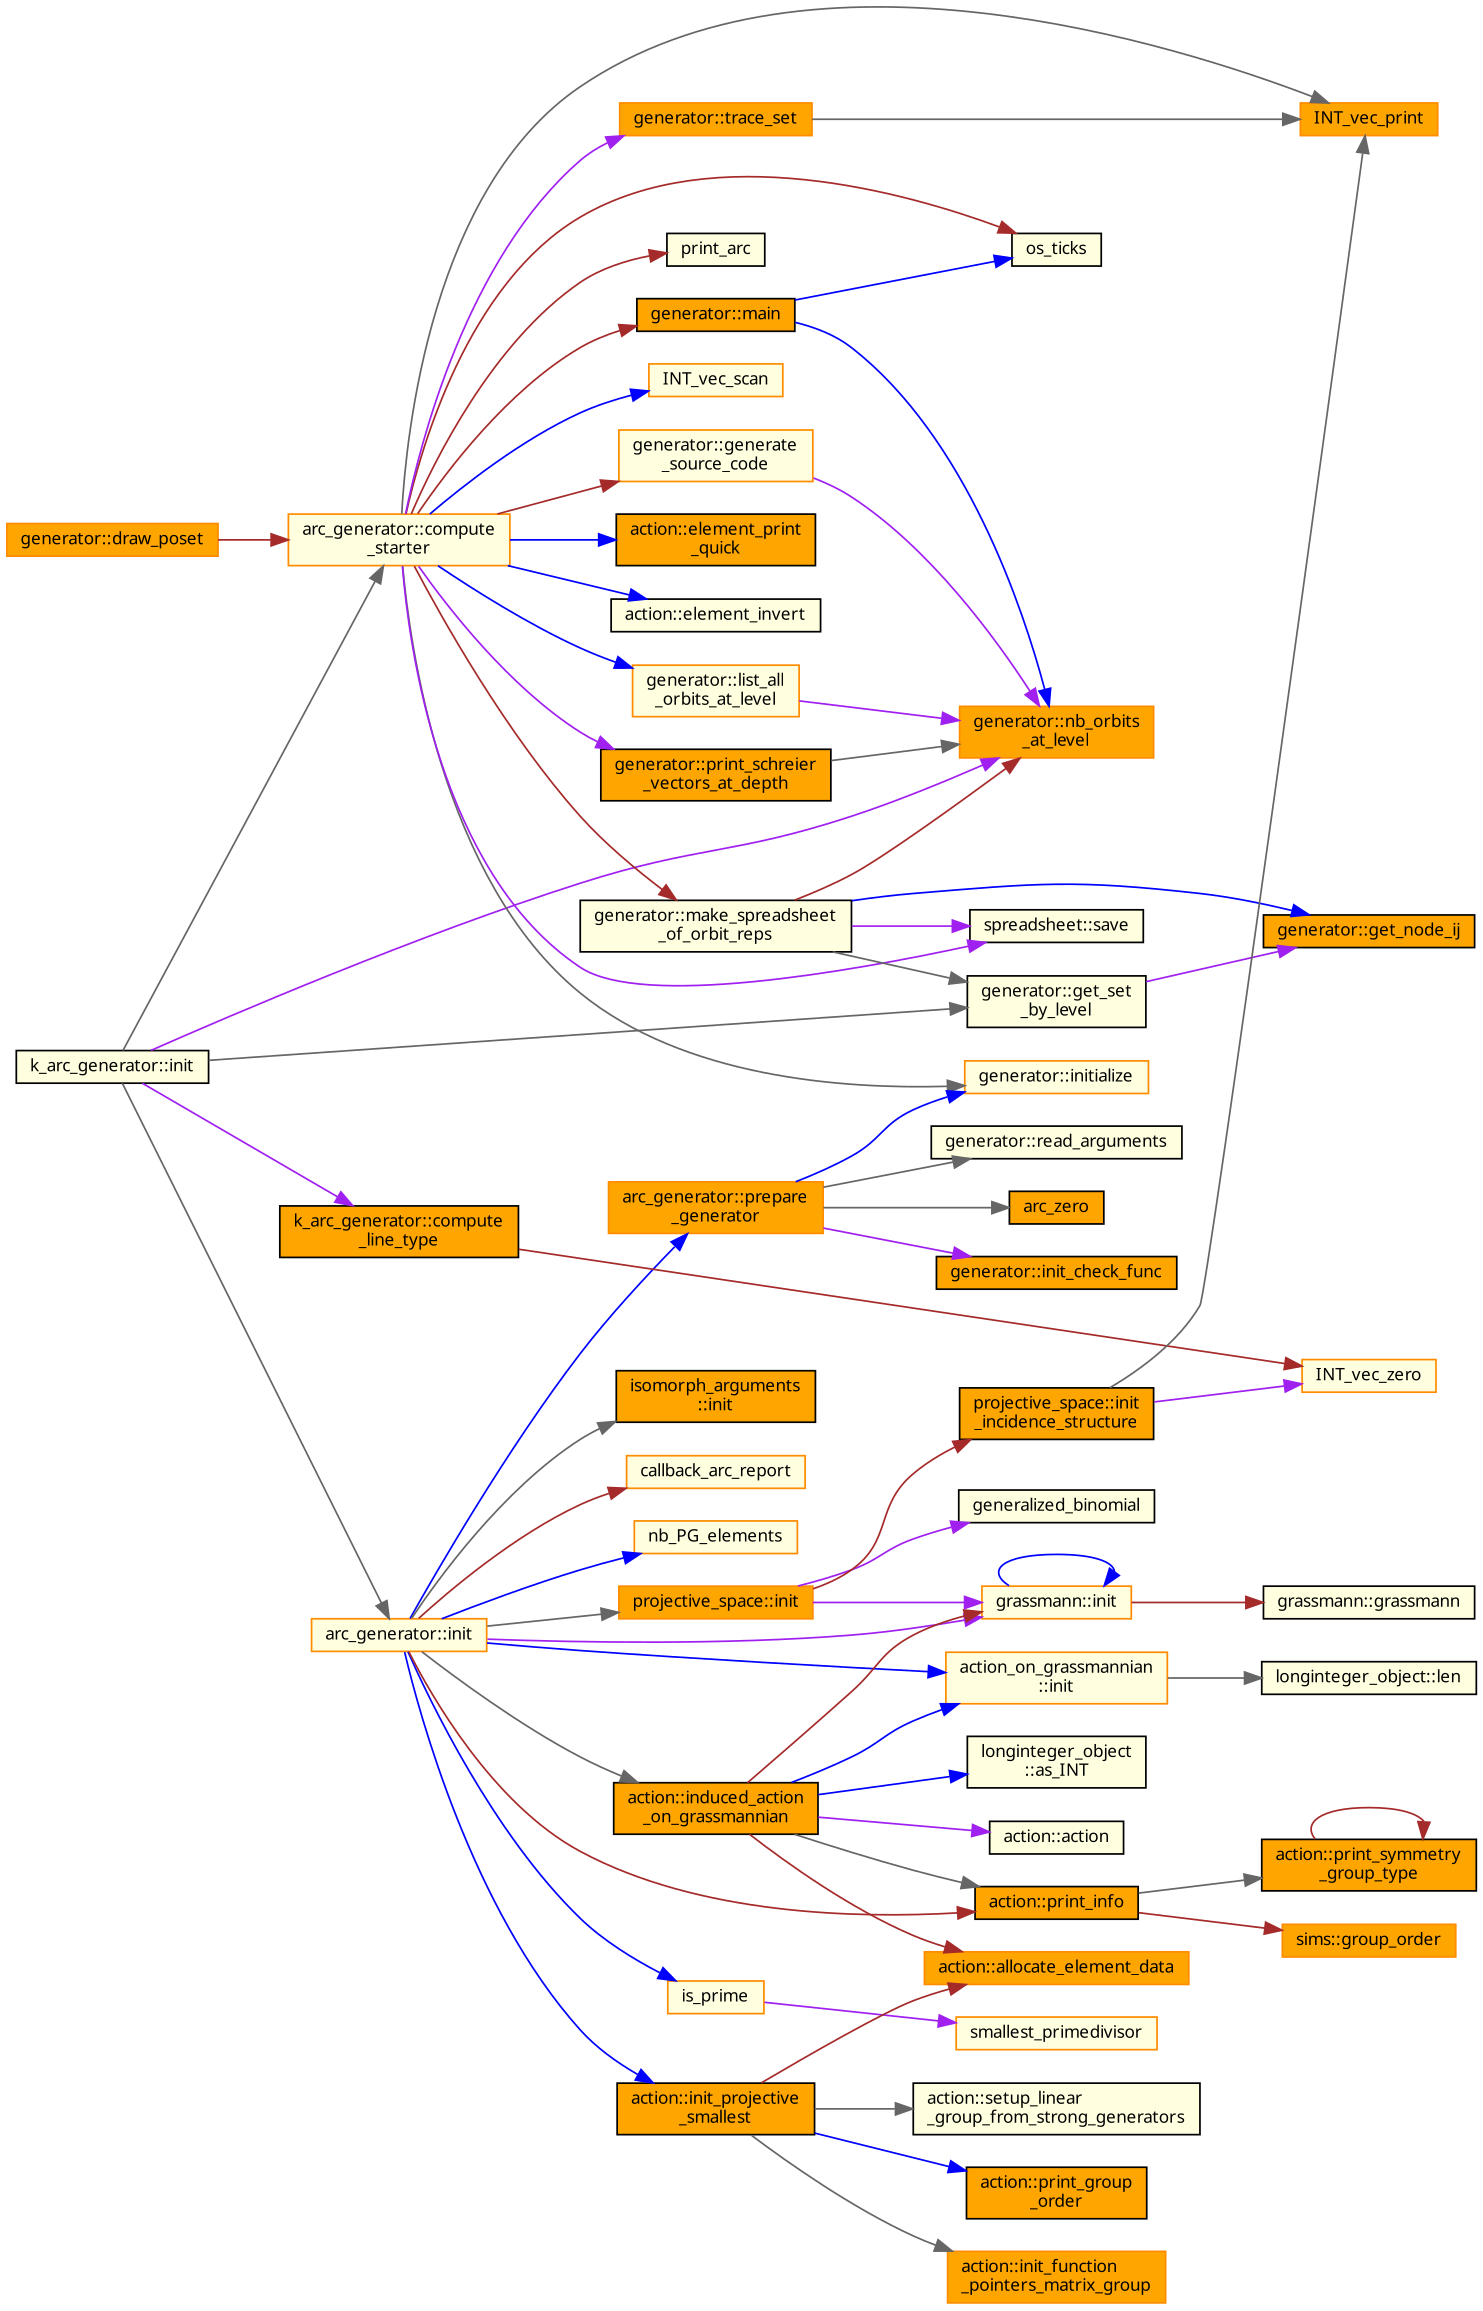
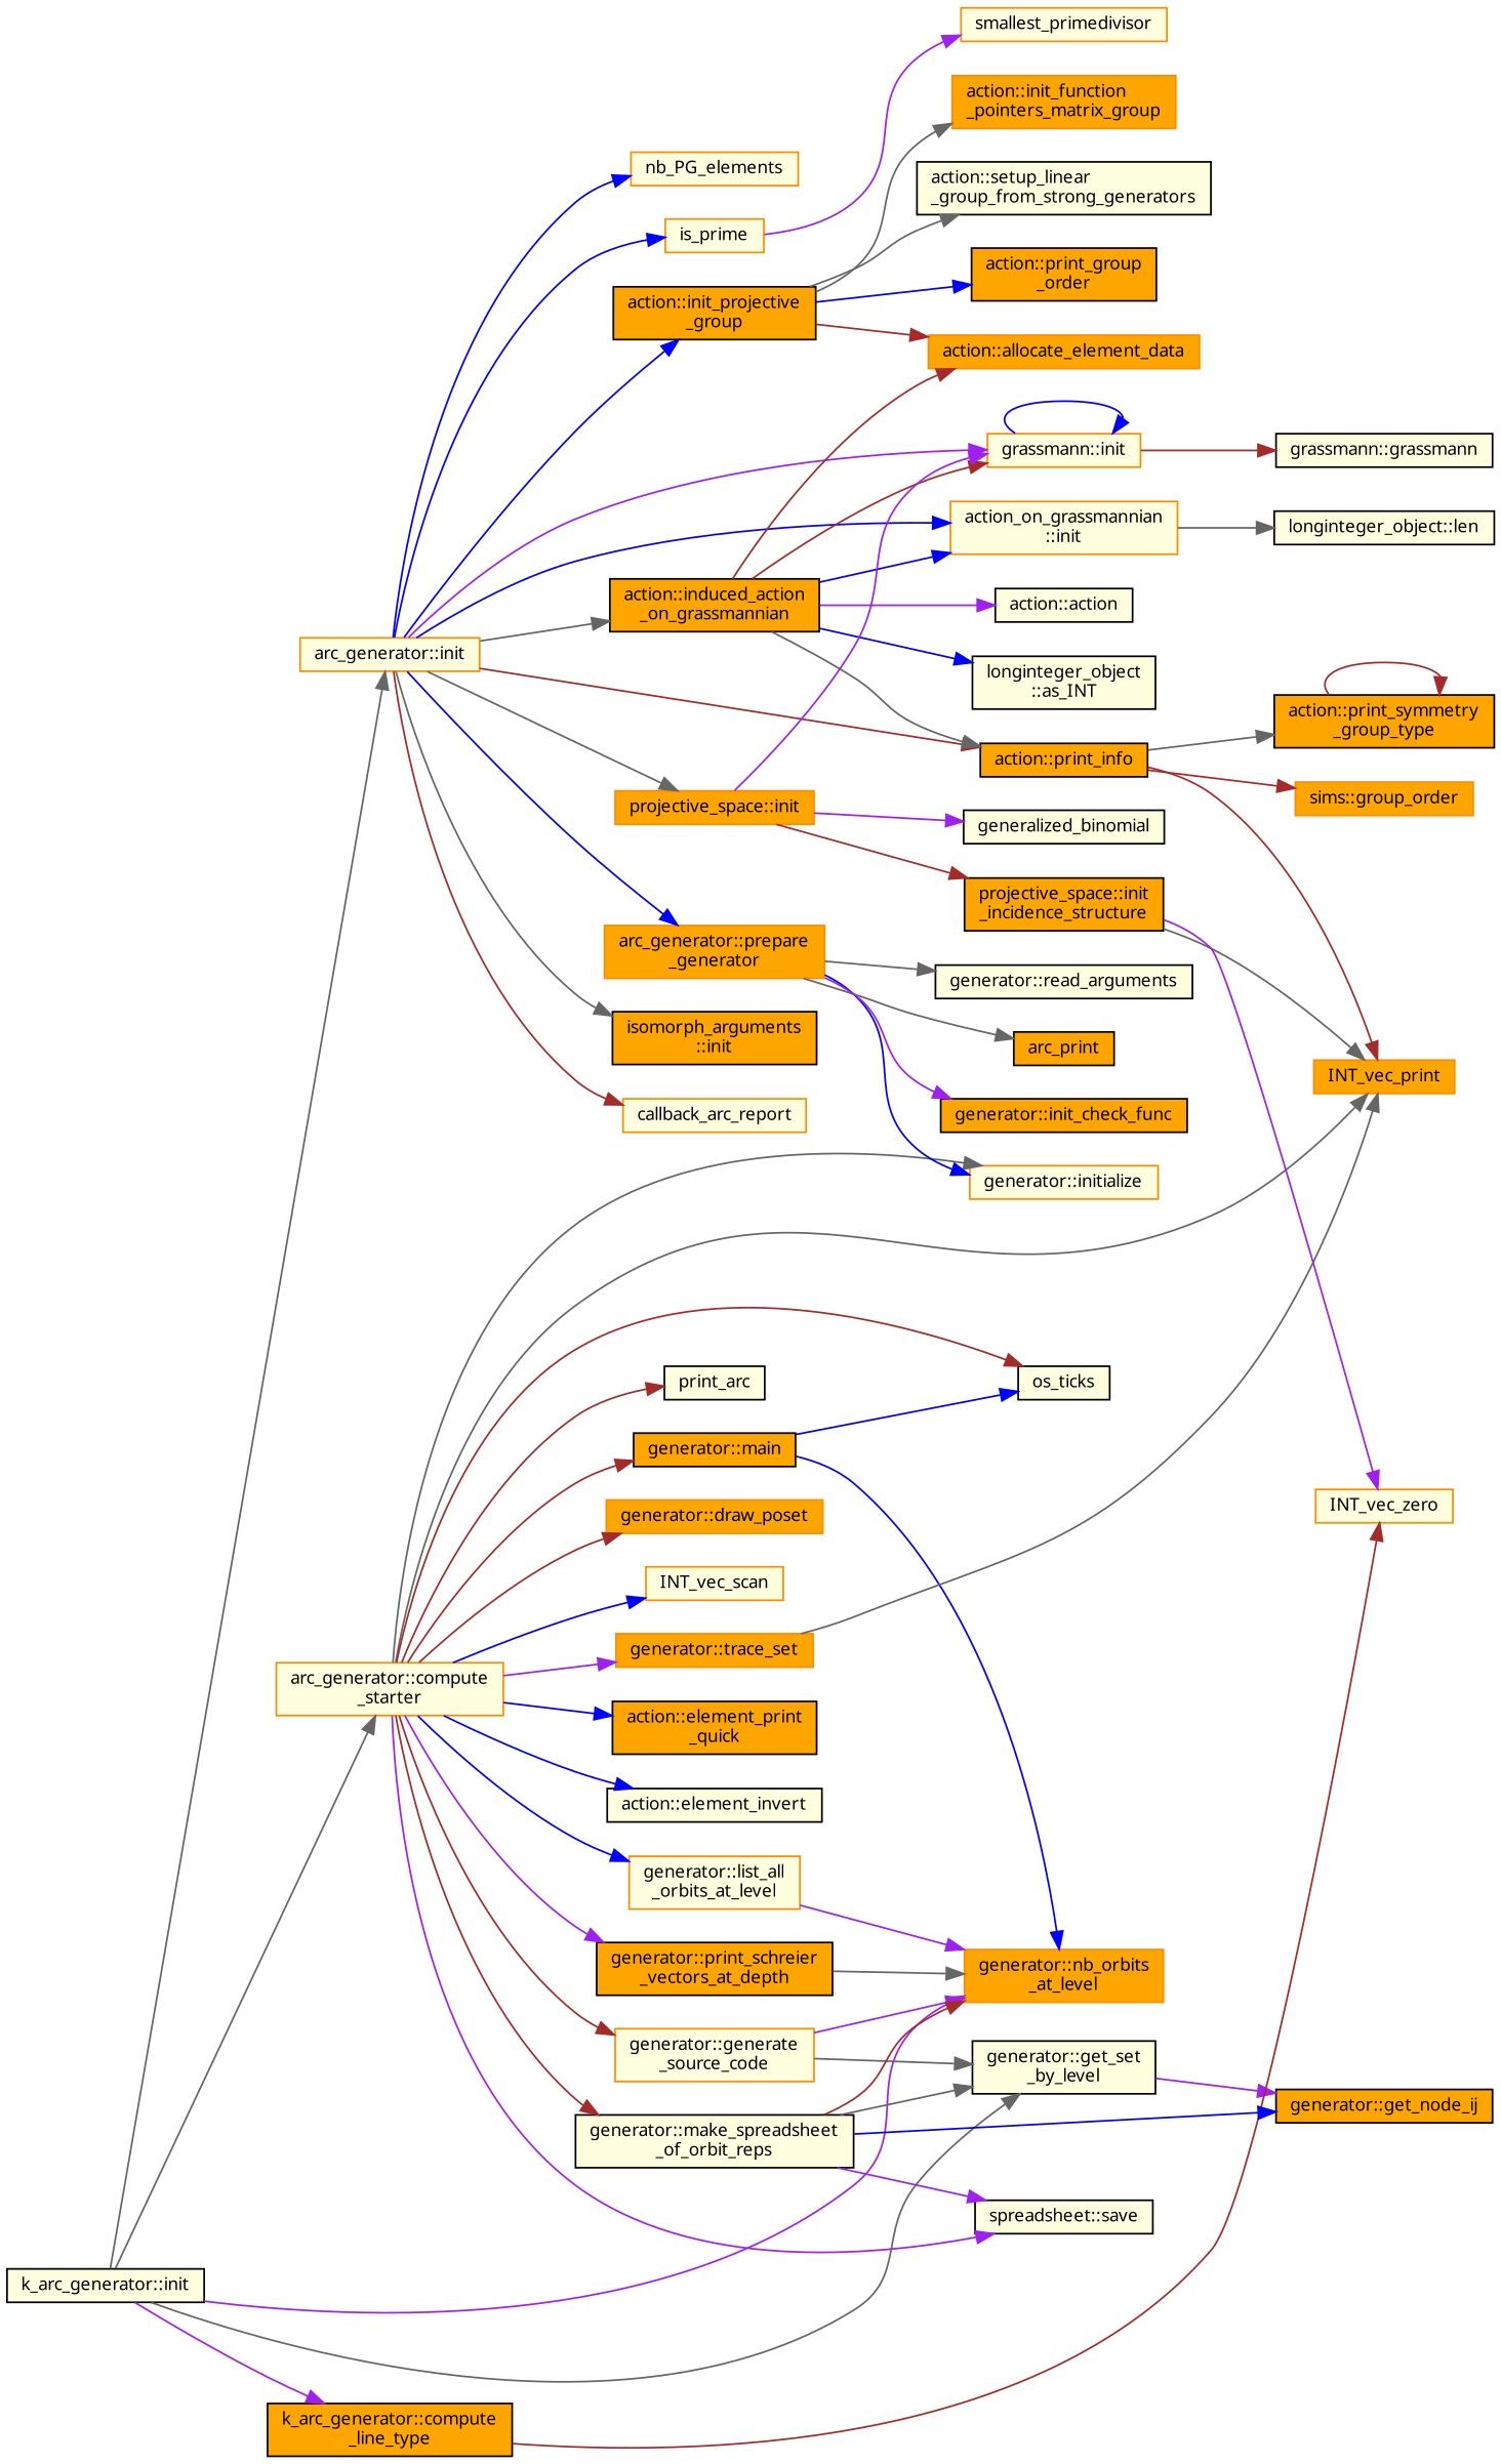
  digraph {
    fontname="Noto Sans"
    rankdir=LR
    node [color=black fillcolor=lightyellow fontname="Noto Sans" fontsize=10 shape=record style=filled]
    edge [color=gray40 fontname="Noto Sans" fontsize=10 labelfontname=Helvetica labelfontsize=10 style=solid]
    n1 [fontcolor=black height=0.2 label="k_arc_generator::init" width=0.4]
    n2 [color=darkorange height=0.2 label="arc_generator::init" width=0.4]
    n3 [color=darkorange height=0.2 label="arc_generator::compute\l_starter" width=0.4]
    n4 [color=darkorange fillcolor=orange height=0.2 label="generator::nb_orbits\l_at_level" width=0.4]
    n5 [height=0.2 label="generator::get_set\l_by_level" width=0.4]
    n6 [fillcolor=orange height=0.2 label="k_arc_generator::compute\l_line_type" width=0.4]
    n7 [color=darkorange height=0.2 label=nb_PG_elements width=0.4]
    n8 [color=darkorange height=0.2 label=is_prime width=0.4]
-   n9 [fillcolor=orange height=0.2 label="action::init_projective\l_smallest" width=0.4]
+   n9 [fillcolor=orange height=0.2 label="action::init_projective\l_group" width=0.4]
    n10 [color=darkorange height=0.2 label="grassmann::init" width=0.4]
    n11 [color=darkorange height=0.2 label="action_on_grassmannian\l::init" width=0.4]
    n12 [fillcolor=orange height=0.2 label="action::induced_action\l_on_grassmannian" width=0.4]
    n13 [fillcolor=orange height=0.2 label="action::print_info" width=0.4]
    n14 [color=darkorange fillcolor=orange height=0.2 label="projective_space::init" width=0.4]
    n15 [color=darkorange fillcolor=orange height=0.2 label="arc_generator::prepare\l_generator" width=0.4]
    n16 [fillcolor=orange height=0.2 label="isomorph_arguments\l::init" width=0.4]
    n17 [color=darkorange height=0.2 label=callback_arc_report width=0.4]
    n18 [color=darkorange fillcolor=orange height=0.2 label=INT_vec_print width=0.4]
    n19 [color=darkorange height=0.2 label="generator::initialize" width=0.4]
    n20 [height=0.2 label=os_ticks width=0.4]
    n21 [height=0.2 label=print_arc width=0.4]
    n22 [fillcolor=orange height=0.2 label="generator::main" width=0.4]
    n23 [color=darkorange fillcolor=orange height=0.2 label="generator::draw_poset" width=0.4]
    n24 [color=darkorange height=0.2 label=INT_vec_scan width=0.4]
    n25 [color=darkorange fillcolor=orange height=0.2 label="generator::trace_set" width=0.4]
    n26 [fillcolor=orange height=0.2 label="action::element_print\l_quick" width=0.4]
    n27 [height=0.2 label="action::element_invert" width=0.4]
    n28 [color=darkorange height=0.2 label="generator::generate\l_source_code" width=0.4]
    n29 [color=darkorange height=0.2 label="generator::list_all\l_orbits_at_level" width=0.4]
    n30 [height=0.2 label="generator::make_spreadsheet\l_of_orbit_reps" width=0.4]
    n31 [height=0.2 label="spreadsheet::save" width=0.4]
    n32 [fillcolor=orange height=0.2 label="generator::print_schreier\l_vectors_at_depth" width=0.4]
    n33 [fillcolor=orange height=0.2 label="generator::get_node_ij" width=0.4]
    n34 [color=darkorange height=0.2 label=INT_vec_zero width=0.4]
    n35 [color=darkorange height=0.2 label=smallest_primedivisor width=0.4]
    n36 [color=darkorange fillcolor=orange height=0.2 label="action::init_function\l_pointers_matrix_group" width=0.4]
    n37 [color=darkorange fillcolor=orange height=0.2 label="action::allocate_element_data" width=0.4]
    n38 [height=0.2 label="action::setup_linear\l_group_from_strong_generators" width=0.4]
    n39 [fillcolor=orange height=0.2 label="action::print_group\l_order" width=0.4]
    n40 [height=0.2 label="grassmann::grassmann" width=0.4]
    n41 [height=0.2 label="longinteger_object::len" width=0.4]
    n42 [height=0.2 label="action::action" width=0.4]
    n43 [height=0.2 label="longinteger_object\l::as_INT" width=0.4]
    n44 [fillcolor=orange height=0.2 label="action::print_symmetry\l_group_type" width=0.4]
    n45 [color=darkorange fillcolor=orange height=0.2 label="sims::group_order" width=0.4]
    n46 [height=0.2 label=generalized_binomial width=0.4]
    n47 [fillcolor=orange height=0.2 label="projective_space::init\l_incidence_structure" width=0.4]
    n48 [height=0.2 label="generator::read_arguments" width=0.4]
-   n49 [fillcolor=orange height=0.2 label=arc_zero width=0.4]
+   n49 [fillcolor=orange height=0.2 label=arc_print width=0.4]
    n50 [fillcolor=orange height=0.2 label="generator::init_check_func" width=0.4]
    n1 -> n2
    n1 -> n3
    n1 -> n4 [color=purple]
    n1 -> n5
    n1 -> n6 [color=purple]
    n2 -> n7 [color=blue]
    n2 -> n8 [color=blue]
    n2 -> n9 [color=blue]
    n2 -> n10 [color=purple]
    n2 -> n11 [color=blue]
    n2 -> n12
    n2 -> n13 [color=brown]
    n2 -> n14
    n2 -> n15 [color=blue]
    n2 -> n16
    n2 -> n17 [color=brown]
    n3 -> n18
    n3 -> n19
    n3 -> n20 [color=brown]
    n3 -> n21 [color=brown]
    n3 -> n22 [color=brown]
-   n23 -> n3 [color=brown]
+   n3 -> n23 [color=brown]
    n3 -> n24 [color=blue]
    n3 -> n25 [color=purple]
    n3 -> n26 [color=blue]
    n3 -> n27 [color=blue]
    n3 -> n28 [color=brown]
    n3 -> n29 [color=blue]
    n3 -> n30 [color=brown]
    n3 -> n31 [color=purple]
    n3 -> n32 [color=purple]
    n5 -> n33 [color=purple]
    n6 -> n34 [color=brown]
    n8 -> n35 [color=purple]
    n9 -> n36
    n9 -> n37 [color=brown]
    n9 -> n38
    n9 -> n39 [color=blue]
    n10 -> n10 [color=blue]
    n10 -> n40 [color=brown]
    n11 -> n41
    n12 -> n10 [color=brown]
    n12 -> n11 [color=blue]
    n12 -> n13
    n12 -> n37 [color=brown]
    n12 -> n42 [color=purple]
    n12 -> n43 [color=blue]
+   n13 -> n18 [color=brown]
    n13 -> n44
    n13 -> n45 [color=brown]
    n14 -> n10 [color=purple]
    n14 -> n46 [color=purple]
    n14 -> n47 [color=brown]
    n15 -> n19 [color=blue]
    n15 -> n48
    n15 -> n49
    n15 -> n50 [color=purple]
    n22 -> n4 [color=blue]
    n22 -> n20 [color=blue]
    n25 -> n18
    n28 -> n4 [color=purple]
+   n28 -> n5
    n29 -> n4 [color=purple]
    n30 -> n4 [color=brown]
    n30 -> n5
    n30 -> n31 [color=purple]
    n30 -> n33 [color=blue]
    n32 -> n4
    n44 -> n44 [color=brown]
    n47 -> n18
    n47 -> n34 [color=purple]
  }
